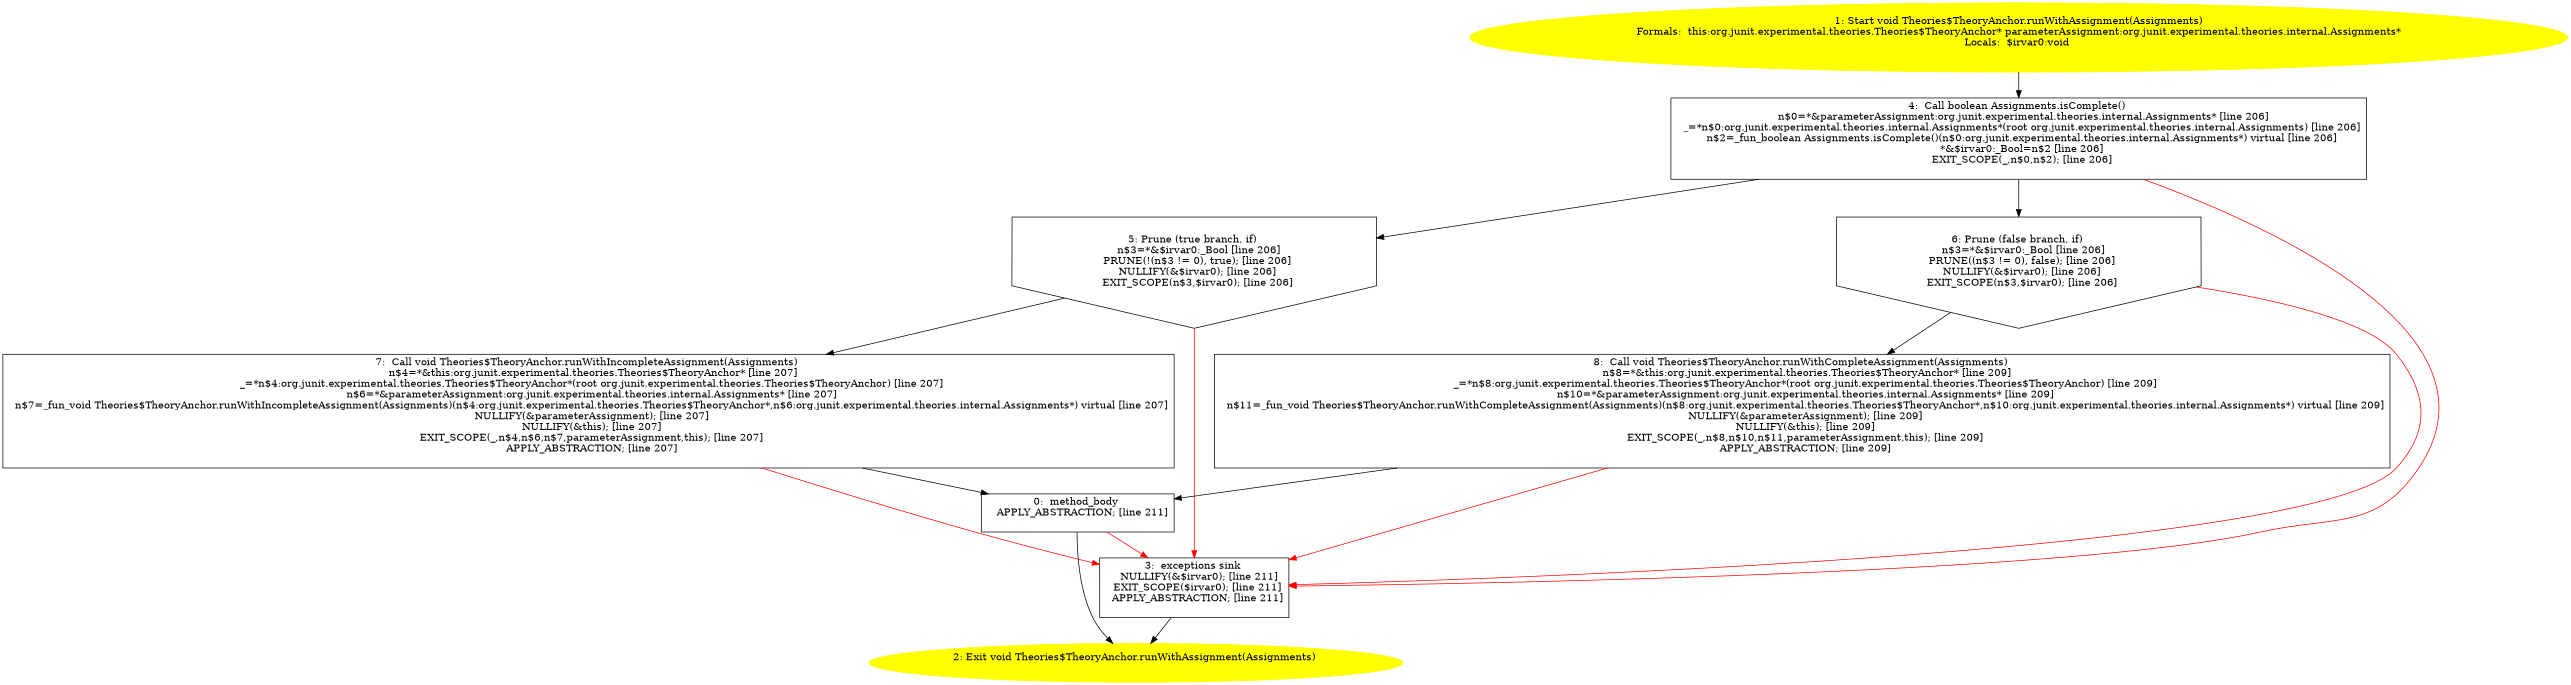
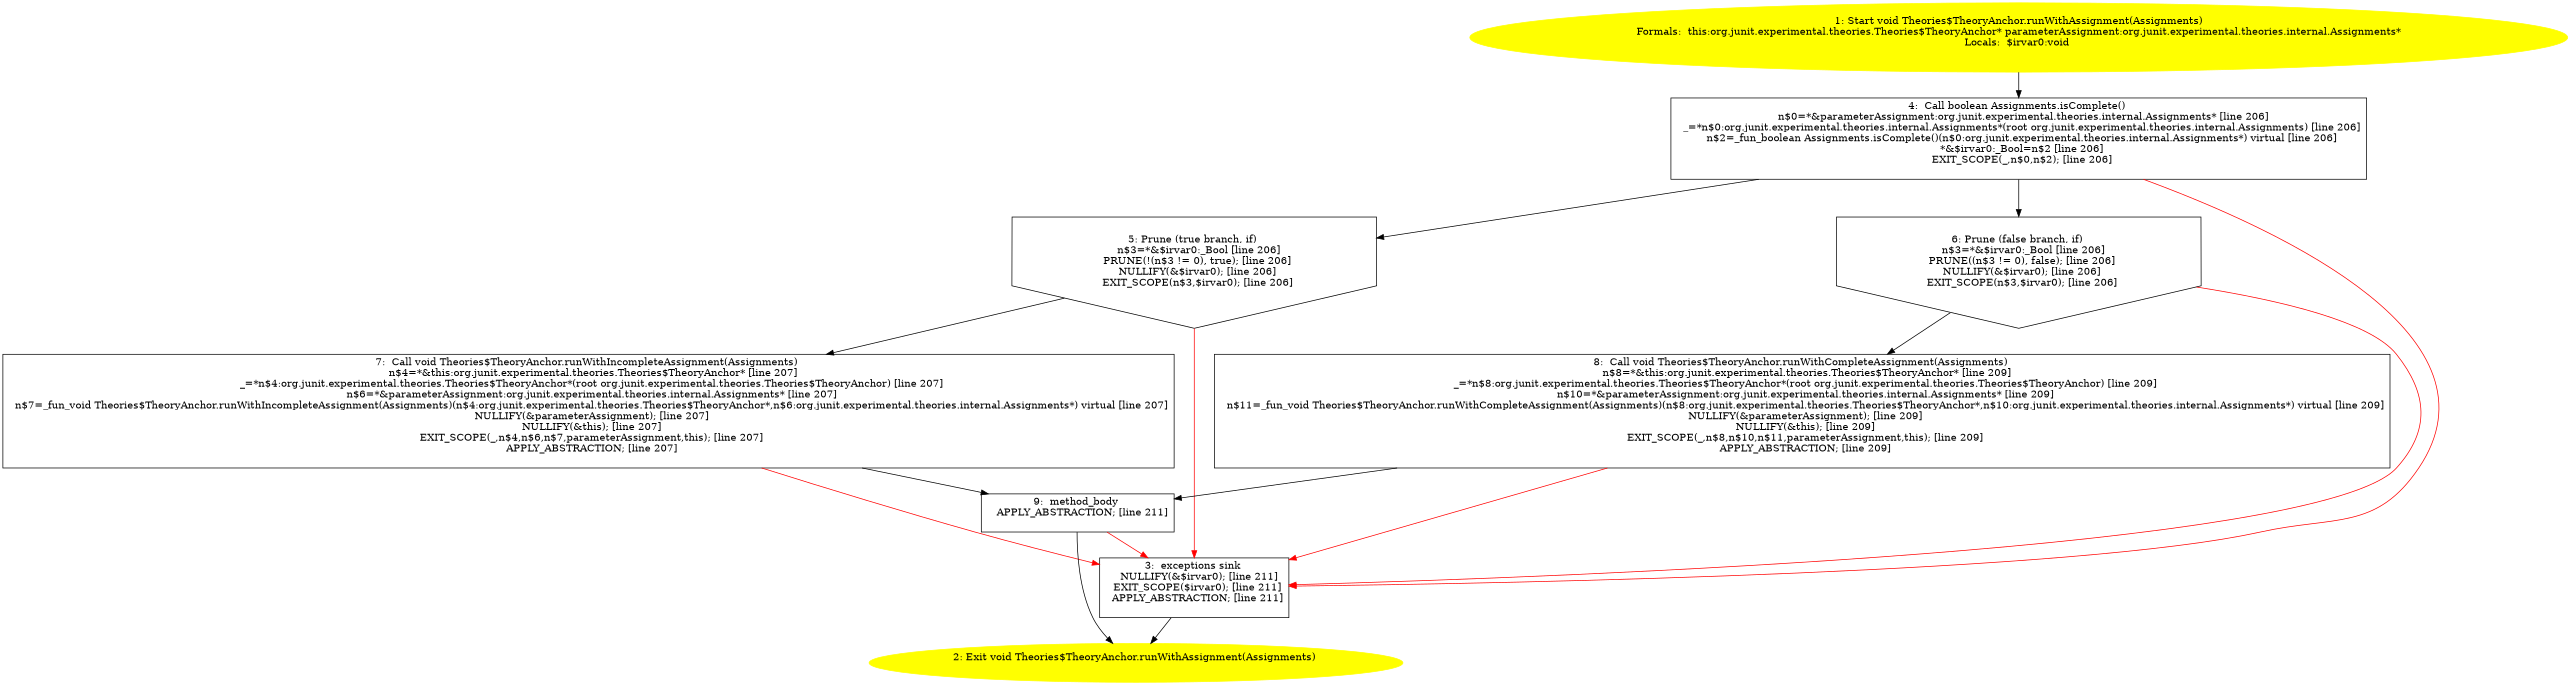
  digraph {
    node [shape=box]
    n1 [color=yellow label="1: Start void Theories$TheoryAnchor.runWithAssignment(Assignments)\nFormals:  this:org.junit.experimental.theories.Theories$TheoryAnchor* parameterAssignment:org.junit.experimental.theories.internal.Assignments*\nLocals:  $irvar0:void \n  " style=filled shape=""]
    n2 [label="4:  Call boolean Assignments.isComplete() \n   n$0=*&parameterAssignment:org.junit.experimental.theories.internal.Assignments* [line 206]\n  _=*n$0:org.junit.experimental.theories.internal.Assignments*(root org.junit.experimental.theories.internal.Assignments) [line 206]\n  n$2=_fun_boolean Assignments.isComplete()(n$0:org.junit.experimental.theories.internal.Assignments*) virtual [line 206]\n  *&$irvar0:_Bool=n$2 [line 206]\n  EXIT_SCOPE(_,n$0,n$2); [line 206]\n "]
    n3 [label="3:  exceptions sink \n   NULLIFY(&$irvar0); [line 211]\n  EXIT_SCOPE($irvar0); [line 211]\n  APPLY_ABSTRACTION; [line 211]\n "]
    n4 [label="5: Prune (true branch, if) \n   n$3=*&$irvar0:_Bool [line 206]\n  PRUNE(!(n$3 != 0), true); [line 206]\n  NULLIFY(&$irvar0); [line 206]\n  EXIT_SCOPE(n$3,$irvar0); [line 206]\n " shape=invhouse]
    n5 [label="6: Prune (false branch, if) \n   n$3=*&$irvar0:_Bool [line 206]\n  PRUNE((n$3 != 0), false); [line 206]\n  NULLIFY(&$irvar0); [line 206]\n  EXIT_SCOPE(n$3,$irvar0); [line 206]\n " shape=invhouse]
    n6 [color=yellow label="2: Exit void Theories$TheoryAnchor.runWithAssignment(Assignments) \n  " style=filled shape=""]
    n7 [label="7:  Call void Theories$TheoryAnchor.runWithIncompleteAssignment(Assignments) \n   n$4=*&this:org.junit.experimental.theories.Theories$TheoryAnchor* [line 207]\n  _=*n$4:org.junit.experimental.theories.Theories$TheoryAnchor*(root org.junit.experimental.theories.Theories$TheoryAnchor) [line 207]\n  n$6=*&parameterAssignment:org.junit.experimental.theories.internal.Assignments* [line 207]\n  n$7=_fun_void Theories$TheoryAnchor.runWithIncompleteAssignment(Assignments)(n$4:org.junit.experimental.theories.Theories$TheoryAnchor*,n$6:org.junit.experimental.theories.internal.Assignments*) virtual [line 207]\n  NULLIFY(&parameterAssignment); [line 207]\n  NULLIFY(&this); [line 207]\n  EXIT_SCOPE(_,n$4,n$6,n$7,parameterAssignment,this); [line 207]\n  APPLY_ABSTRACTION; [line 207]\n "]
    n8 [label="8:  Call void Theories$TheoryAnchor.runWithCompleteAssignment(Assignments) \n   n$8=*&this:org.junit.experimental.theories.Theories$TheoryAnchor* [line 209]\n  _=*n$8:org.junit.experimental.theories.Theories$TheoryAnchor*(root org.junit.experimental.theories.Theories$TheoryAnchor) [line 209]\n  n$10=*&parameterAssignment:org.junit.experimental.theories.internal.Assignments* [line 209]\n  n$11=_fun_void Theories$TheoryAnchor.runWithCompleteAssignment(Assignments)(n$8:org.junit.experimental.theories.Theories$TheoryAnchor*,n$10:org.junit.experimental.theories.internal.Assignments*) virtual [line 209]\n  NULLIFY(&parameterAssignment); [line 209]\n  NULLIFY(&this); [line 209]\n  EXIT_SCOPE(_,n$8,n$10,n$11,parameterAssignment,this); [line 209]\n  APPLY_ABSTRACTION; [line 209]\n "]
-   n9 [label="0:  method_body \n   APPLY_ABSTRACTION; [line 211]\n "]
+   n9 [label="9:  method_body \n   APPLY_ABSTRACTION; [line 211]\n "]
    n1 -> n2
    n2 -> n3 [color=red]
    n2 -> n4
    n2 -> n5
    n3 -> n6
    n4 -> n3 [color=red]
    n4 -> n7
    n5 -> n3 [color=red]
    n5 -> n8
    n7 -> n3 [color=red]
    n7 -> n9
    n8 -> n3 [color=red]
    n8 -> n9
    n9 -> n3 [color=red]
    n9 -> n6
  }
